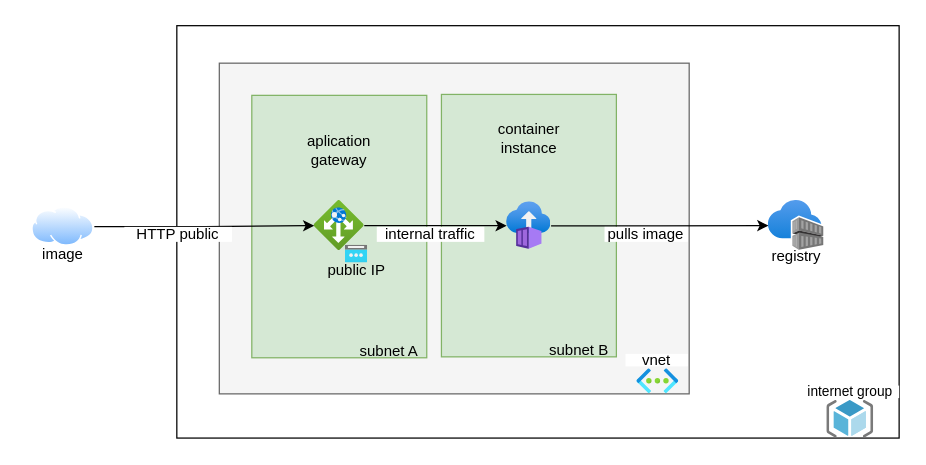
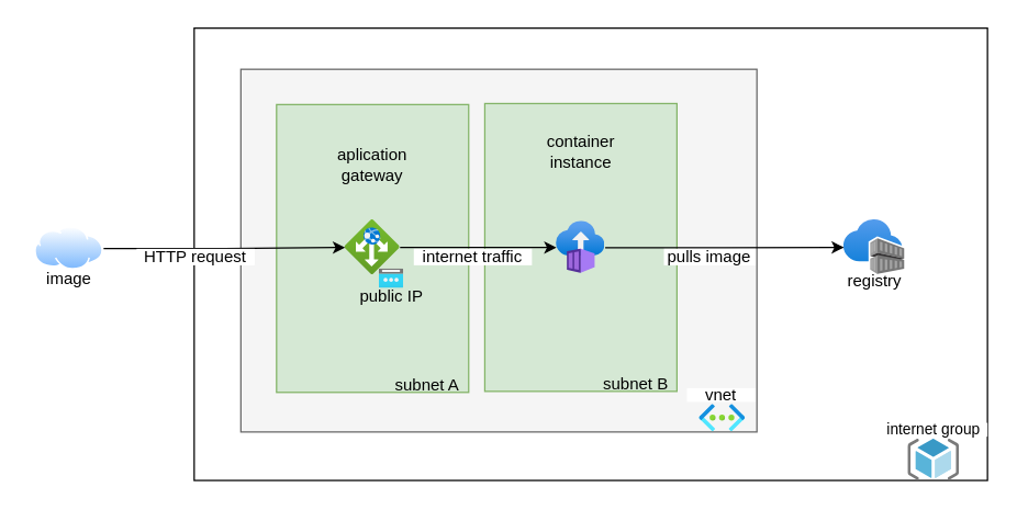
  <mxCell id="0" />
  <mxCell id="1" parent="0" />
  <mxCell id="2" value="" style="rounded=0;whiteSpace=wrap;html=1;" vertex="1" parent="1"><mxGeometry x="141" y="20" width="578" height="330" as="geometry" /></mxCell>
  <mxCell id="3" value="" style="rounded=0;whiteSpace=wrap;html=1;fillColor=#f5f5f5;fontColor=#333333;strokeColor=#666666;" vertex="1" parent="1"><mxGeometry x="175" y="50" width="376" height="264.63" as="geometry" /></mxCell>
  <mxCell id="4" value="" style="rounded=0;whiteSpace=wrap;html=1;fillColor=#d5e8d4;strokeColor=#82b366;" vertex="1" parent="1"><mxGeometry x="352.74" y="75.01" width="140" height="210" as="geometry" /></mxCell>
  <mxCell id="5" value="" style="rounded=0;whiteSpace=wrap;html=1;fillColor=#d5e8d4;strokeColor=#82b366;" vertex="1" parent="1"><mxGeometry x="201" y="75.75" width="140" height="210" as="geometry" /></mxCell>
  <mxCell id="6" style="edgeStyle=orthogonalEdgeStyle;rounded=0;orthogonalLoop=1;jettySize=auto;html=1;" edge="1" parent="1" source="7" target="9"><mxGeometry relative="1" as="geometry" /></mxCell>
  <mxCell id="7" value="" style="aspect=fixed;html=1;points=[];align=center;image;fontSize=12;image=img/lib/azure2/networking/Application_Gateways.svg;" vertex="1" parent="1"><mxGeometry x="251" y="160.01" width="40" height="40" as="geometry" /></mxCell>
  <mxCell id="8" style="edgeStyle=orthogonalEdgeStyle;rounded=0;orthogonalLoop=1;jettySize=auto;html=1;" edge="1" parent="1" source="9" target="10"><mxGeometry relative="1" as="geometry" /></mxCell>
  <mxCell id="9" value="" style="aspect=fixed;html=1;points=[];align=center;image;fontSize=12;image=img/lib/azure2/containers/Container_Instances.svg;" vertex="1" parent="1"><mxGeometry x="405" y="160.88" width="35.48" height="38.25" as="geometry" /></mxCell>
  <mxCell id="10" value="" style="aspect=fixed;html=1;points=[];align=center;image;fontSize=12;image=img/lib/azure2/containers/Container_Registries.svg;" vertex="1" parent="1"><mxGeometry x="614.41" y="160.01" width="44.59" height="40" as="geometry" /></mxCell>
  <mxCell id="11" style="edgeStyle=orthogonalEdgeStyle;rounded=0;orthogonalLoop=1;jettySize=auto;html=1;" edge="1" parent="1" source="12" target="7"><mxGeometry relative="1" as="geometry" /></mxCell>
  <mxCell id="12" value="" style="aspect=fixed;perimeter=ellipsePerimeter;html=1;align=center;shadow=0;dashed=0;spacingTop=3;image;image=img/lib/active_directory/internet_cloud.svg;" vertex="1" parent="1"><mxGeometry x="25" y="165" width="50" height="31.5" as="geometry" /></mxCell>
  <mxCell id="13" value="" style="aspect=fixed;html=1;points=[];align=center;image;fontSize=12;image=img/lib/azure2/networking/Public_IP_Addresses.svg;" vertex="1" parent="1"><mxGeometry x="276" y="195.75" width="17.81" height="14.25" as="geometry" /></mxCell>
  <mxCell id="14" value="aplication gateway" style="text;html=1;strokeColor=none;fillColor=none;align=center;verticalAlign=middle;whiteSpace=wrap;rounded=0;" vertex="1" parent="1"><mxGeometry x="241" y="105.01" width="60" height="30" as="geometry" /></mxCell>
  <mxCell id="15" value="public IP" style="text;html=1;strokeColor=none;fillColor=none;align=center;verticalAlign=middle;whiteSpace=wrap;rounded=0;" vertex="1" parent="1"><mxGeometry x="254.91" y="210.75" width="60" height="10" as="geometry" /></mxCell>
  <mxCell id="16" value="image" style="text;html=1;strokeColor=none;fillColor=default;align=center;verticalAlign=middle;whiteSpace=wrap;rounded=0;" vertex="1" parent="1"><mxGeometry x="20" y="197.75" width="60" height="10" as="geometry" /></mxCell>
  <mxCell id="17" value="" style="sketch=0;aspect=fixed;html=1;points=[];align=center;image;fontSize=12;image=img/lib/mscae/ResourceGroup.svg;" vertex="1" parent="1"><mxGeometry x="661.25" y="320" width="37.5" height="30" as="geometry" /></mxCell>
  <mxCell id="18" value="internet group" style="text;html=1;strokeColor=none;fillColor=default;align=center;verticalAlign=middle;whiteSpace=wrap;rounded=0;fontSize=11;" vertex="1" parent="1"><mxGeometry x="641" y="308" width="78" height="10" as="geometry" /></mxCell>
  <mxCell id="19" value="" style="aspect=fixed;html=1;points=[];align=center;image;fontSize=12;image=img/lib/azure2/networking/Virtual_Networks.svg;" vertex="1" parent="1"><mxGeometry x="509.25" y="294.63" width="33.5" height="20" as="geometry" /></mxCell>
  <mxCell id="20" value="vnet" style="text;html=1;strokeColor=none;fillColor=default;align=center;verticalAlign=middle;whiteSpace=wrap;rounded=0;" vertex="1" parent="1"><mxGeometry x="500" y="282.63" width="50" height="10" as="geometry" /></mxCell>
  <mxCell id="21" value="container instance" style="text;html=1;strokeColor=none;fillColor=none;align=center;verticalAlign=middle;whiteSpace=wrap;rounded=0;" vertex="1" parent="1"><mxGeometry x="392.74" y="95.01" width="60" height="30" as="geometry" /></mxCell>
  <mxCell id="22" value="subnet A" style="text;html=1;strokeColor=none;fillColor=none;align=center;verticalAlign=middle;whiteSpace=wrap;rounded=0;" vertex="1" parent="1"><mxGeometry x="281" y="275.75" width="60" height="10" as="geometry" /></mxCell>
  <mxCell id="23" value="subnet B" style="text;html=1;strokeColor=none;fillColor=none;align=center;verticalAlign=middle;whiteSpace=wrap;rounded=0;" vertex="1" parent="1"><mxGeometry x="432.74" y="275.01" width="60" height="10" as="geometry" /></mxCell>
  <mxCell id="24" value="registry" style="text;html=1;strokeColor=none;fillColor=default;align=center;verticalAlign=middle;whiteSpace=wrap;rounded=0;" vertex="1" parent="1"><mxGeometry x="606.7" y="199.75" width="60" height="10" as="geometry" /></mxCell>
  <mxCell id="25" value="pulls image" style="text;html=1;strokeColor=none;fillColor=default;align=center;verticalAlign=middle;whiteSpace=wrap;rounded=0;" vertex="1" parent="1"><mxGeometry x="483.25" y="181" width="66.75" height="12" as="geometry" /></mxCell>
- <mxCell id="26" value="internal traffic" style="text;html=1;strokeColor=none;fillColor=default;align=center;verticalAlign=middle;whiteSpace=wrap;rounded=0;" vertex="1" parent="1"><mxGeometry x="301" y="181" width="86.09" height="12" as="geometry" /></mxCell>
- <mxCell id="27" value="HTTP public" style="text;html=1;strokeColor=none;fillColor=default;align=center;verticalAlign=middle;whiteSpace=wrap;rounded=0;" vertex="1" parent="1"><mxGeometry x="99" y="181" width="86.09" height="12" as="geometry" /></mxCell>
+ <mxCell id="26" value="internet traffic" style="text;html=1;strokeColor=none;fillColor=default;align=center;verticalAlign=middle;whiteSpace=wrap;rounded=0;" vertex="1" parent="1"><mxGeometry x="301" y="181" width="86.09" height="12" as="geometry" /></mxCell>
+ <mxCell id="27" value="HTTP request" style="text;html=1;strokeColor=none;fillColor=default;align=center;verticalAlign=middle;whiteSpace=wrap;rounded=0;" vertex="1" parent="1"><mxGeometry x="99" y="181" width="86.09" height="12" as="geometry" /></mxCell>
